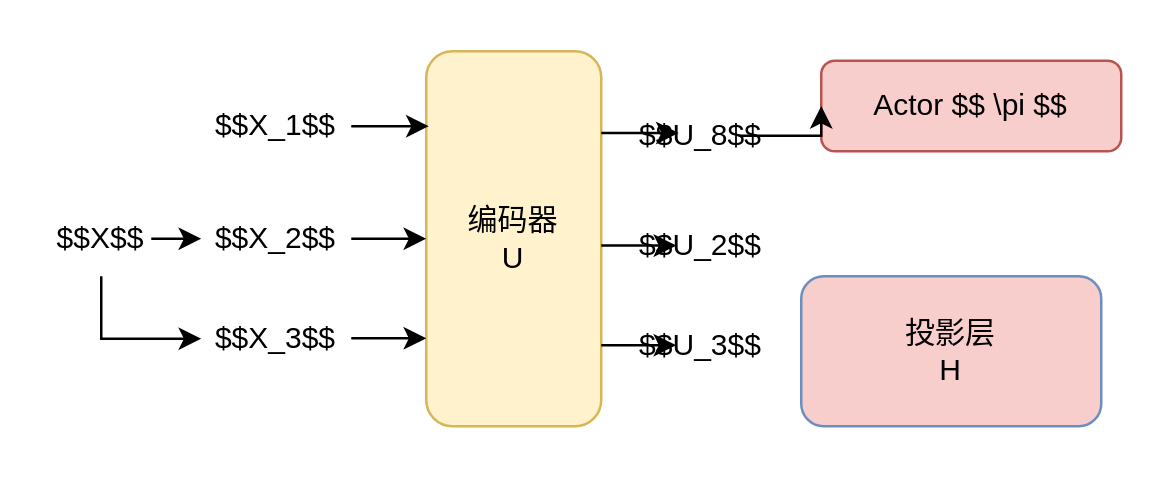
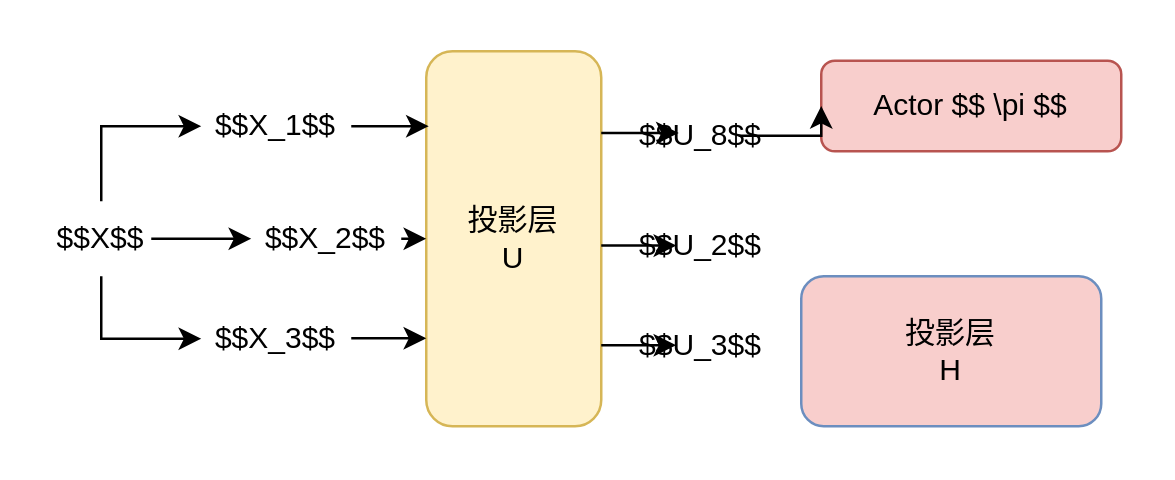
  <mxCell id="0" />
  <mxCell id="1" parent="0" />
- <mxCell id="2" value="编码器&lt;div&gt;U&lt;/div&gt;" style="rounded=1;whiteSpace=wrap;html=1;fillColor=#fff2cc;strokeColor=#d6b656;" vertex="1" parent="1"><mxGeometry x="170" y="20" width="70" height="150" as="geometry" /></mxCell>
+ <mxCell id="2" value="投影层&lt;div&gt;U&lt;/div&gt;" style="rounded=1;whiteSpace=wrap;html=1;fillColor=#fff2cc;strokeColor=#d6b656;" vertex="1" parent="1"><mxGeometry x="170" y="20" width="70" height="150" as="geometry" /></mxCell>
  <mxCell id="3" value="Actor $&lt;span style=&quot;background-color: initial;&quot;&gt;$ \pi $$&lt;/span&gt;" style="rounded=1;whiteSpace=wrap;html=1;fillColor=#f8cecc;strokeColor=#b85450;" vertex="1" parent="1"><mxGeometry x="328" y="23.75" width="120" height="36.25" as="geometry" /></mxCell>
  <mxCell id="4" value="投影层&lt;div&gt;H&lt;/div&gt;" style="rounded=1;whiteSpace=wrap;html=1;fillColor=#f8cecc;strokeColor=#6c8ebf;" vertex="1" parent="1"><mxGeometry x="320" y="110" width="120" height="60" as="geometry" /></mxCell>
+ <mxCell id="5" style="edgeStyle=orthogonalEdgeStyle;rounded=0;orthogonalLoop=1;jettySize=auto;html=1;exitX=0.5;exitY=0;exitDx=0;exitDy=0;entryX=0;entryY=0.5;entryDx=0;entryDy=0;" edge="1" parent="1" source="8" target="9"><mxGeometry relative="1" as="geometry" /></mxCell>
  <mxCell id="6" style="edgeStyle=orthogonalEdgeStyle;rounded=0;orthogonalLoop=1;jettySize=auto;html=1;exitX=1;exitY=0.5;exitDx=0;exitDy=0;entryX=0;entryY=0.5;entryDx=0;entryDy=0;" edge="1" parent="1" source="8" target="11"><mxGeometry relative="1" as="geometry" /></mxCell>
  <mxCell id="7" style="edgeStyle=orthogonalEdgeStyle;rounded=0;orthogonalLoop=1;jettySize=auto;html=1;exitX=0.5;exitY=1;exitDx=0;exitDy=0;entryX=0;entryY=0.5;entryDx=0;entryDy=0;" edge="1" parent="1" source="8" target="12"><mxGeometry relative="1" as="geometry" /></mxCell>
  <mxCell id="8" value="$$X$$" style="text;strokeColor=none;align=center;fillColor=none;html=1;verticalAlign=middle;whiteSpace=wrap;rounded=0;" vertex="1" parent="1"><mxGeometry x="20" y="80" width="40" height="30" as="geometry" /></mxCell>
  <mxCell id="9" value="$$X_1$$" style="text;strokeColor=none;align=center;fillColor=none;html=1;verticalAlign=middle;whiteSpace=wrap;rounded=0;" vertex="1" parent="1"><mxGeometry x="80" y="35" width="60" height="30" as="geometry" /></mxCell>
  <mxCell id="10" style="edgeStyle=orthogonalEdgeStyle;rounded=0;orthogonalLoop=1;jettySize=auto;html=1;exitX=1;exitY=0.5;exitDx=0;exitDy=0;entryX=0;entryY=0.5;entryDx=0;entryDy=0;" edge="1" parent="1" source="11" target="2"><mxGeometry relative="1" as="geometry" /></mxCell>
- <mxCell id="11" value="$$X_2$$" style="text;strokeColor=none;align=center;fillColor=none;html=1;verticalAlign=middle;whiteSpace=wrap;rounded=0;" vertex="1" parent="1"><mxGeometry x="80" y="80" width="60" height="30" as="geometry" /></mxCell>
+ <mxCell id="11" value="$$X_2$$" style="text;strokeColor=none;align=center;fillColor=none;html=1;verticalAlign=middle;whiteSpace=wrap;rounded=0;" vertex="1" parent="1"><mxGeometry x="100" y="80" width="60" height="30" as="geometry" /></mxCell>
  <mxCell id="12" value="$$X_3$$" style="text;strokeColor=none;align=center;fillColor=none;html=1;verticalAlign=middle;whiteSpace=wrap;rounded=0;" vertex="1" parent="1"><mxGeometry x="80" y="120" width="60" height="30" as="geometry" /></mxCell>
  <mxCell id="13" style="edgeStyle=orthogonalEdgeStyle;rounded=0;orthogonalLoop=1;jettySize=auto;html=1;exitX=1;exitY=0.5;exitDx=0;exitDy=0;entryX=0.014;entryY=0.194;entryDx=0;entryDy=0;entryPerimeter=0;" edge="1" parent="1" source="9" target="2"><mxGeometry relative="1" as="geometry" /></mxCell>
  <mxCell id="14" style="edgeStyle=orthogonalEdgeStyle;rounded=0;orthogonalLoop=1;jettySize=auto;html=1;exitX=1;exitY=0.5;exitDx=0;exitDy=0;entryX=0;entryY=0.5;entryDx=0;entryDy=0;" edge="1" parent="1"><mxGeometry relative="1" as="geometry"><mxPoint x="140" y="134.83" as="sourcePoint" /><mxPoint x="170" y="134.83" as="targetPoint" /></mxGeometry></mxCell>
  <mxCell id="15" style="edgeStyle=orthogonalEdgeStyle;rounded=0;orthogonalLoop=1;jettySize=auto;html=1;exitX=1;exitY=0.5;exitDx=0;exitDy=0;entryX=0;entryY=0.5;entryDx=0;entryDy=0;" edge="1" parent="1" source="16" target="3"><mxGeometry relative="1" as="geometry" /></mxCell>
  <mxCell id="16" value="$$U_8$$" style="text;strokeColor=none;align=center;fillColor=none;html=1;verticalAlign=middle;whiteSpace=wrap;rounded=0;" vertex="1" parent="1"><mxGeometry x="265" y="42.5" width="30" height="22.5" as="geometry" /></mxCell>
  <mxCell id="17" value="$$U_2$$" style="text;strokeColor=none;align=center;fillColor=none;html=1;verticalAlign=middle;whiteSpace=wrap;rounded=0;" vertex="1" parent="1"><mxGeometry x="250" y="82.5" width="60" height="30" as="geometry" /></mxCell>
  <mxCell id="18" value="$$U_3$$" style="text;strokeColor=none;align=center;fillColor=none;html=1;verticalAlign=middle;whiteSpace=wrap;rounded=0;" vertex="1" parent="1"><mxGeometry x="250" y="122.5" width="60" height="30" as="geometry" /></mxCell>
  <mxCell id="19" style="edgeStyle=orthogonalEdgeStyle;rounded=0;orthogonalLoop=1;jettySize=auto;html=1;exitX=1;exitY=0.5;exitDx=0;exitDy=0;entryX=0;entryY=0.5;entryDx=0;entryDy=0;" edge="1" parent="1"><mxGeometry relative="1" as="geometry"><mxPoint x="240" y="97.74" as="sourcePoint" /><mxPoint x="270" y="97.74" as="targetPoint" /></mxGeometry></mxCell>
  <mxCell id="20" style="edgeStyle=orthogonalEdgeStyle;rounded=0;orthogonalLoop=1;jettySize=auto;html=1;exitX=1;exitY=0.5;exitDx=0;exitDy=0;entryX=0.014;entryY=0.194;entryDx=0;entryDy=0;entryPerimeter=0;" edge="1" parent="1"><mxGeometry relative="1" as="geometry"><mxPoint x="240" y="52.74" as="sourcePoint" /><mxPoint x="271" y="51.74" as="targetPoint" /></mxGeometry></mxCell>
  <mxCell id="21" style="edgeStyle=orthogonalEdgeStyle;rounded=0;orthogonalLoop=1;jettySize=auto;html=1;exitX=1;exitY=0.5;exitDx=0;exitDy=0;entryX=0;entryY=0.5;entryDx=0;entryDy=0;" edge="1" parent="1"><mxGeometry relative="1" as="geometry"><mxPoint x="240" y="137.57" as="sourcePoint" /><mxPoint x="270" y="137.57" as="targetPoint" /></mxGeometry></mxCell>
